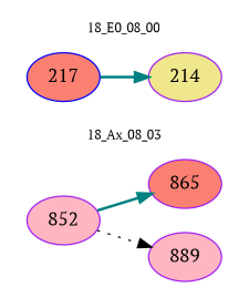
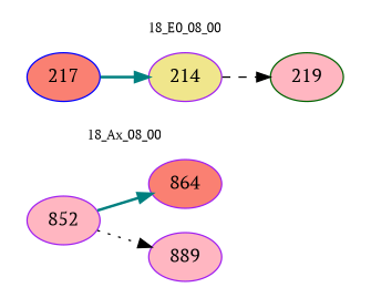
  digraph {
    fontname="PT Serif"
    rankdir=LR
    node [color=purple fillcolor=lightpink fontname="PT Serif" style=filled]
    edge [color=black fontname="PT Serif" style=bold]
    n1 [label=852]
    n2 [label=889]
-   n3 [fillcolor=salmon label=865]
+   n3 [fillcolor=salmon label=864]
    n4 [fillcolor=khaki label=214]
+   n5 [color=darkgreen label=219]
    n6 [color=blue fillcolor=salmon label=217]
    subgraph cluster_1 {
      color=white
      fontsize=10
-     label="18_Ax_08_03"
+     label="18_Ax_08_00"
      n1
      n2
      n3
    }
    subgraph cluster_2 {
      color=white
      fontsize=10
      label="18_E0_08_00"
      n4
+     n5
      n6
    }
    n1 -> n2 [style=dotted]
    n1 -> n3 [color=teal]
+   n4 -> n5 [style=dashed]
    n6 -> n4 [color=teal]
  }
